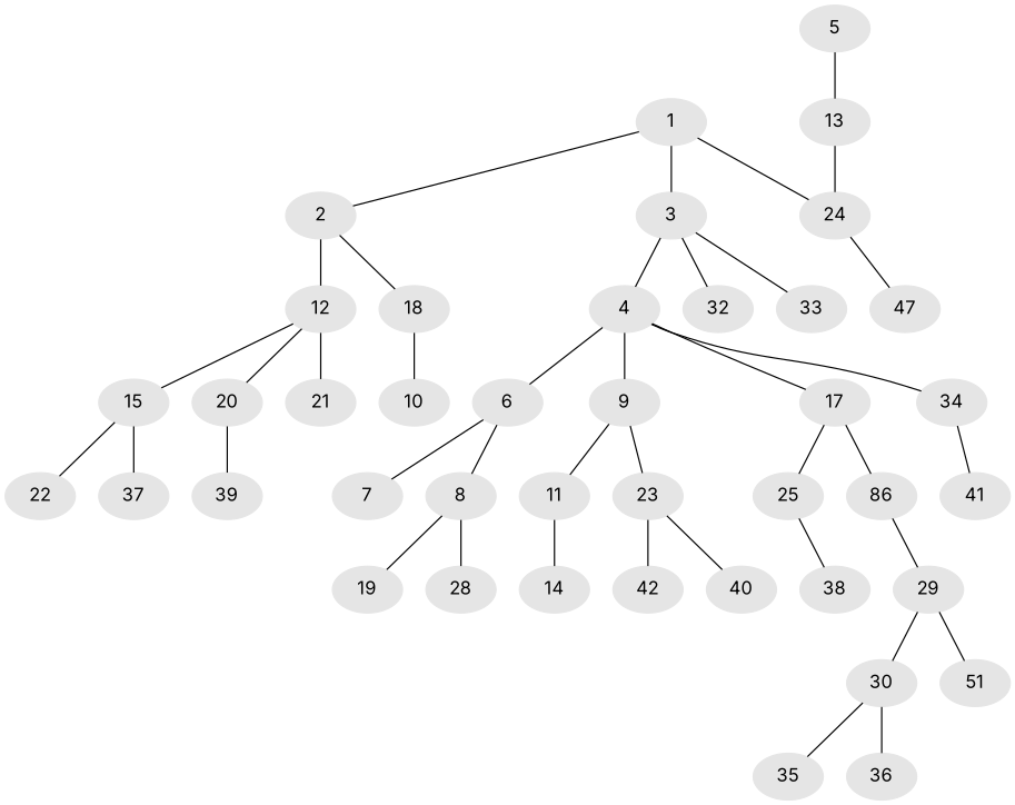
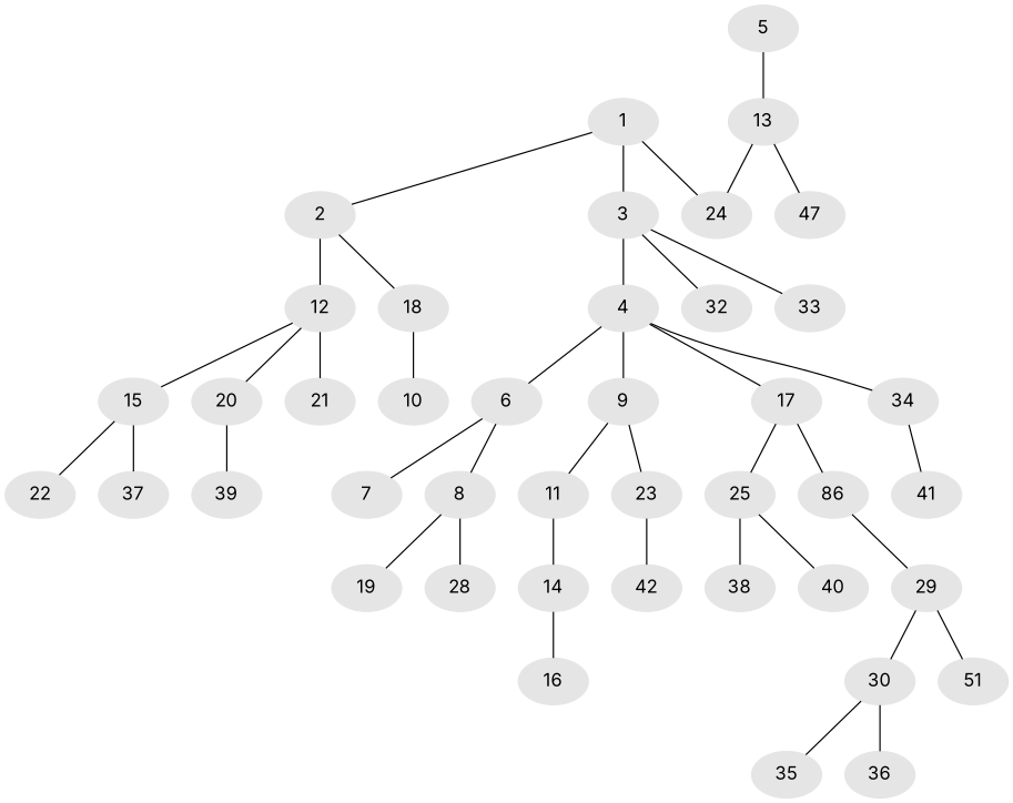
  graph {
    fontname=Inter
    node [color=gray90 fontname=Inter style=filled]
    edge [fontname=Inter weight=1.0]
    1
    2
    3
    24
    12
    18
    4
    32
    33
    5
    13
    15
    20
    21
    10
    6
    9
    17
    34
    7
    8
    11
    23
    25
    n25 [label=86]
    41
    n27 [label=47]
    19
    28
    14
    42
+   16
    22
    37
    39
    38
    40
    29
    30
    n40 [label=51]
    35
    36
    1 -- 2
    1 -- 3
    1 -- 24
    2 -- 12 [weight=3.0]
    2 -- 18
    3 -- 4 [weight=2.0]
    3 -- 32
    3 -- 33
    12 -- 15
    12 -- 20
    12 -- 21
    18 -- 10
    4 -- 6
    4 -- 9
    4 -- 17
    4 -- 34
    5 -- 13 [weight=2.0]
    13 -- 24
-   24 -- n27
+   13 -- n27
    15 -- 22
    15 -- 37 [weight=2.0]
    20 -- 39 [weight=2.0]
    6 -- 7
    6 -- 8
    9 -- 11
    9 -- 23
    17 -- 25
    17 -- n25 [weight=2.0]
    34 -- 41
    8 -- 19
    8 -- 28
    11 -- 14 [weight=2.0]
    23 -- 42
    25 -- 38
-   23 -- 40
+   25 -- 40
    n25 -- 29
+   14 -- 16
    29 -- 30
    29 -- n40
    30 -- 35
    30 -- 36 [weight=2.0]
  }
